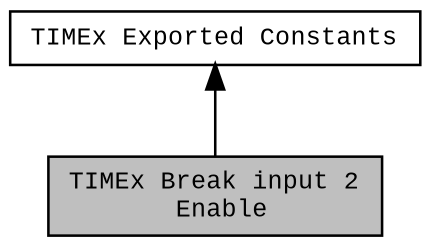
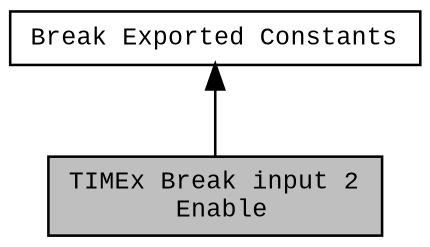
  digraph {
    rankdir=TB
    fontname="Liberation Mono"
    node [color=black fontname="Liberation Mono" fontsize=10 shape=record style=filled]
-   n1 [fillcolor=white height=0.2 label="TIMEx Exported Constants" width=0.4]
+   n1 [fillcolor=white height=0.2 label="Break Exported Constants" width=0.4]
    n2 [fillcolor=grey75 fontcolor=black height=0.2 label="TIMEx Break input 2\l Enable" width=0.4]
    n1 -> n2 [dir=back fontname="Liberation Mono" fontsize=10 labelfontname=Helvetica labelfontsize=10 shape=plaintext style=solid]
  }
